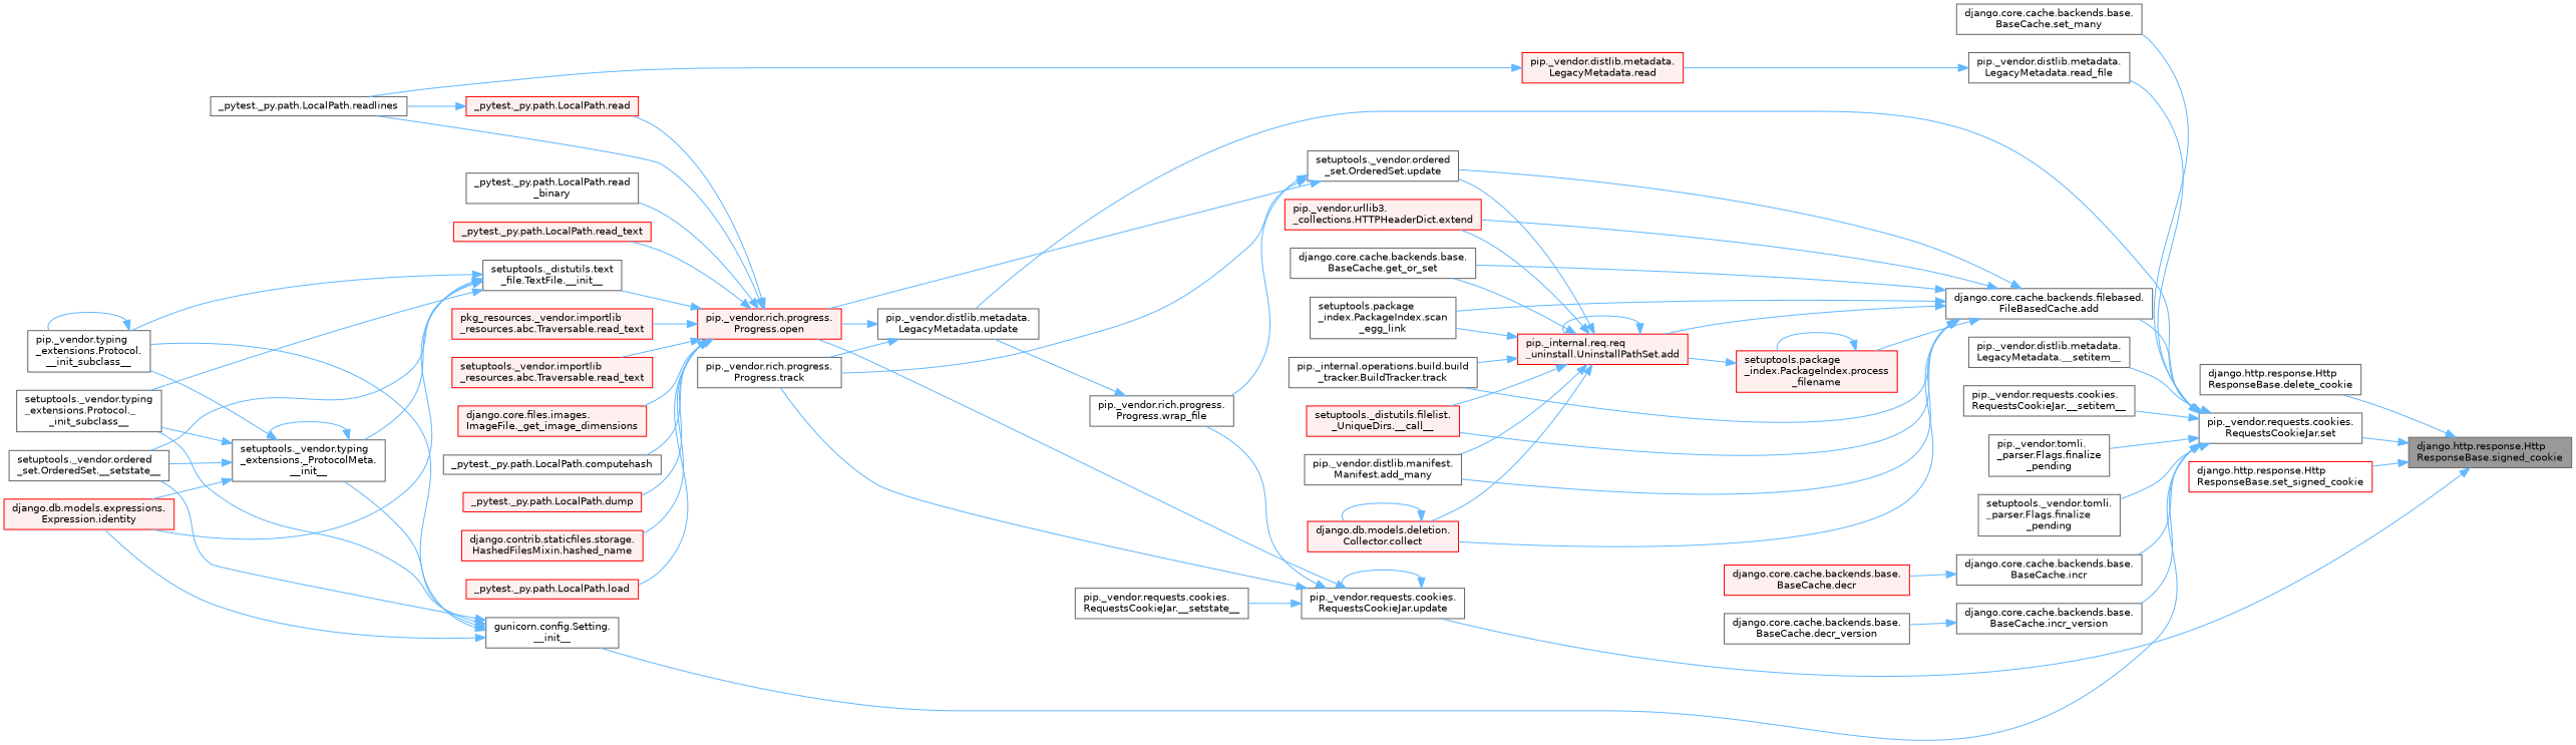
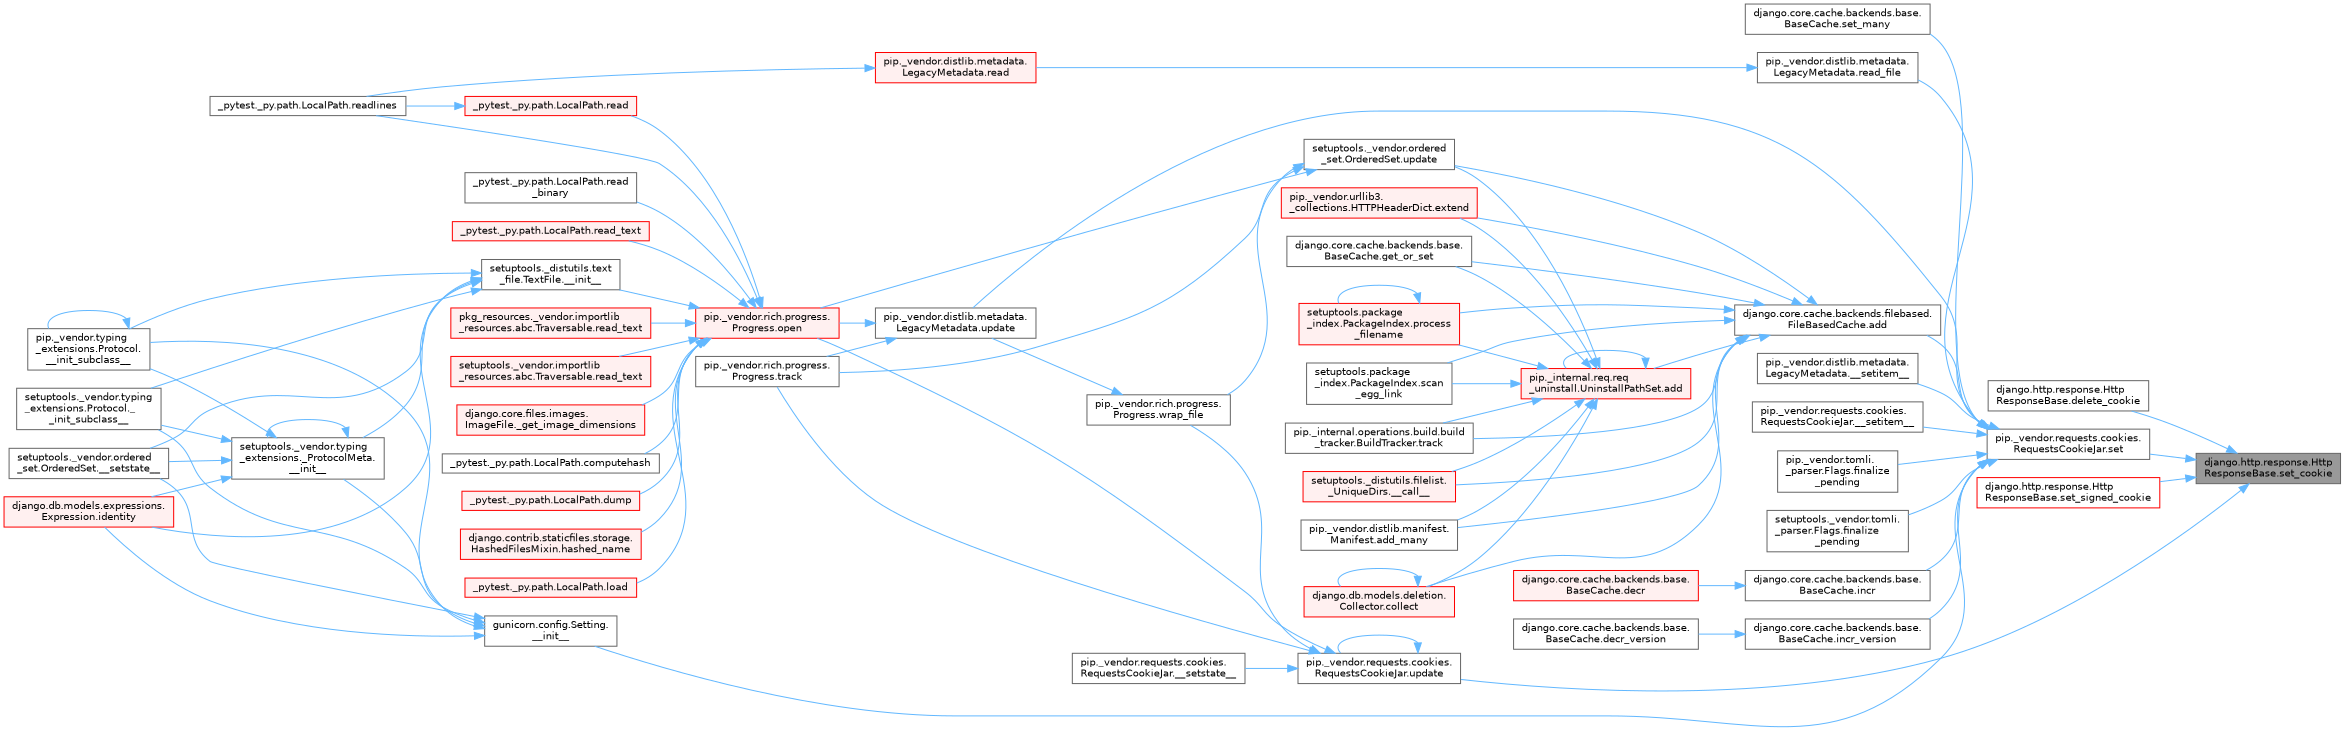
  digraph {
    rankdir=RL
    node [color=grey40 fillcolor=white fontname=Helvetica fontsize=10 shape=box style=filled]
    edge [color=steelblue1 dir=back fontname=Helvetica fontsize=10 labelfontname=Helvetica labelfontsize=10 style=solid]
-   n1 [color=gray40 fillcolor=grey60 fontcolor=black height=0.2 label="django.http.response.Http\lResponseBase.signed_cookie" width=0.4]
+   n1 [color=gray40 fillcolor=grey60 fontcolor=black height=0.2 label="django.http.response.Http\lResponseBase.set_cookie" width=0.4]
    n2 [height=0.2 label="django.http.response.Http\lResponseBase.delete_cookie" width=0.4]
    n3 [height=0.2 label="pip._vendor.requests.cookies.\lRequestsCookieJar.set" width=0.4]
    n4 [color=red height=0.2 label="django.http.response.Http\lResponseBase.set_signed_cookie" width=0.4]
    n5 [height=0.2 label="pip._vendor.requests.cookies.\lRequestsCookieJar.update" width=0.4]
    n6 [height=0.2 label="gunicorn.config.Setting.\l__init__" width=0.4]
    n7 [height=0.2 label="pip._vendor.distlib.metadata.\lLegacyMetadata.__setitem__" width=0.4]
    n8 [height=0.2 label="pip._vendor.requests.cookies.\lRequestsCookieJar.__setitem__" width=0.4]
    n9 [height=0.2 label="django.core.cache.backends.filebased.\lFileBasedCache.add" width=0.4]
    n10 [height=0.2 label="pip._vendor.tomli.\l_parser.Flags.finalize\l_pending" width=0.4]
    n11 [height=0.2 label="setuptools._vendor.tomli.\l_parser.Flags.finalize\l_pending" width=0.4]
    n12 [height=0.2 label="django.core.cache.backends.base.\lBaseCache.incr" width=0.4]
    n13 [height=0.2 label="django.core.cache.backends.base.\lBaseCache.incr_version" width=0.4]
    n14 [height=0.2 label="pip._vendor.distlib.metadata.\lLegacyMetadata.read_file" width=0.4]
    n15 [height=0.2 label="django.core.cache.backends.base.\lBaseCache.set_many" width=0.4]
    n16 [height=0.2 label="pip._vendor.distlib.metadata.\lLegacyMetadata.update" width=0.4]
    n17 [color=red fillcolor="#FFF0F0" height=0.2 label="pip._vendor.rich.progress.\lProgress.open" width=0.4]
    n18 [height=0.2 label="pip._vendor.rich.progress.\lProgress.track" width=0.4]
    n19 [height=0.2 label="pip._vendor.rich.progress.\lProgress.wrap_file" width=0.4]
    n20 [height=0.2 label="pip._vendor.requests.cookies.\lRequestsCookieJar.__setstate__" width=0.4]
    n21 [height=0.2 label="setuptools._vendor.typing\l_extensions._ProtocolMeta.\l__init__" width=0.4]
    n22 [height=0.2 label="pip._vendor.typing\l_extensions.Protocol.\l__init_subclass__" width=0.4]
    n23 [height=0.2 label="setuptools._vendor.typing\l_extensions.Protocol._\l_init_subclass__" width=0.4]
    n24 [height=0.2 label="setuptools._vendor.ordered\l_set.OrderedSet.__setstate__" width=0.4]
    n25 [color=red fillcolor="#FFF0F0" height=0.2 label="django.db.models.expressions.\lExpression.identity" width=0.4]
    n26 [color=red fillcolor="#FFF0F0" height=0.2 label="setuptools._distutils.filelist.\l_UniqueDirs.__call__" width=0.4]
    n27 [color=red fillcolor="#FFF0F0" height=0.2 label="pip._internal.req.req\l_uninstall.UninstallPathSet.add" width=0.4]
    n28 [height=0.2 label="pip._vendor.distlib.manifest.\lManifest.add_many" width=0.4]
    n29 [color=red fillcolor="#FFF0F0" height=0.2 label="django.db.models.deletion.\lCollector.collect" width=0.4]
    n30 [color=red fillcolor="#FFF0F0" height=0.2 label="pip._vendor.urllib3.\l_collections.HTTPHeaderDict.extend" width=0.4]
    n31 [height=0.2 label="django.core.cache.backends.base.\lBaseCache.get_or_set" width=0.4]
    n32 [color=red fillcolor="#FFF0F0" height=0.2 label="setuptools.package\l_index.PackageIndex.process\l_filename" width=0.4]
    n33 [height=0.2 label="setuptools.package\l_index.PackageIndex.scan\l_egg_link" width=0.4]
    n34 [height=0.2 label="pip._internal.operations.build.build\l_tracker.BuildTracker.track" width=0.4]
    n35 [height=0.2 label="setuptools._vendor.ordered\l_set.OrderedSet.update" width=0.4]
    n36 [color=red fillcolor="#FFF0F0" height=0.2 label="django.core.cache.backends.base.\lBaseCache.decr" width=0.4]
    n37 [height=0.2 label="django.core.cache.backends.base.\lBaseCache.decr_version" width=0.4]
    n38 [color=red fillcolor="#FFF0F0" height=0.2 label="pip._vendor.distlib.metadata.\lLegacyMetadata.read" width=0.4]
    n39 [height=0.2 label="setuptools._distutils.text\l_file.TextFile.__init__" width=0.4]
    n40 [color=red fillcolor="#FFF0F0" height=0.2 label="django.core.files.images.\lImageFile._get_image_dimensions" width=0.4]
    n41 [height=0.2 label="_pytest._py.path.LocalPath.computehash" width=0.4]
    n42 [color=red fillcolor="#FFF0F0" height=0.2 label="_pytest._py.path.LocalPath.dump" width=0.4]
    n43 [color=red fillcolor="#FFF0F0" height=0.2 label="django.contrib.staticfiles.storage.\lHashedFilesMixin.hashed_name" width=0.4]
    n44 [color=red fillcolor="#FFF0F0" height=0.2 label="_pytest._py.path.LocalPath.load" width=0.4]
    n45 [color=red fillcolor="#FFF0F0" height=0.2 label="_pytest._py.path.LocalPath.read" width=0.4]
    n46 [height=0.2 label="_pytest._py.path.LocalPath.readlines" width=0.4]
    n47 [height=0.2 label="_pytest._py.path.LocalPath.read\l_binary" width=0.4]
    n48 [color=red fillcolor="#FFF0F0" height=0.2 label="_pytest._py.path.LocalPath.read_text" width=0.4]
    n49 [color=red fillcolor="#FFF0F0" height=0.2 label="pkg_resources._vendor.importlib\l_resources.abc.Traversable.read_text" width=0.4]
    n50 [color=red fillcolor="#FFF0F0" height=0.2 label="setuptools._vendor.importlib\l_resources.abc.Traversable.read_text" width=0.4]
    n1 -> n2
    n1 -> n3
    n1 -> n4
    n1 -> n5
    n3 -> n6
    n3 -> n7
    n3 -> n8
    n3 -> n9
    n3 -> n10
    n3 -> n11
    n3 -> n12
    n3 -> n13
    n3 -> n14
    n3 -> n15
    n3 -> n16
    n5 -> n5
    n5 -> n17
    n5 -> n18
    n5 -> n19
    n5 -> n20
    n6 -> n21
    n6 -> n22
    n6 -> n23
    n6 -> n24
    n6 -> n25
    n9 -> n26
    n9 -> n27
    n9 -> n28
    n9 -> n29
    n9 -> n30
    n9 -> n31
    n9 -> n32
    n9 -> n33
    n9 -> n34
    n9 -> n35
    n12 -> n36
    n13 -> n37
    n14 -> n38
    n16 -> n17
    n16 -> n18
    n17 -> n39
    n17 -> n40
    n17 -> n41
    n17 -> n42
    n17 -> n43
    n17 -> n44
    n17 -> n45
    n17 -> n46
    n17 -> n47
    n17 -> n48
    n17 -> n49
    n17 -> n50
    n19 -> n16
    n21 -> n21
    n21 -> n22
    n21 -> n23
    n21 -> n24
    n21 -> n25
    n22 -> n22
    n27 -> n26
    n27 -> n27
    n27 -> n28
    n27 -> n29
    n27 -> n30
    n27 -> n31
-   n32 -> n27
+   n27 -> n32
    n27 -> n33
    n27 -> n34
    n27 -> n35
    n29 -> n29
    n32 -> n32
    n35 -> n17
    n35 -> n18
    n35 -> n19
    n38 -> n46
    n39 -> n21
    n39 -> n22
    n39 -> n23
    n39 -> n24
    n39 -> n25
    n45 -> n46
  }
